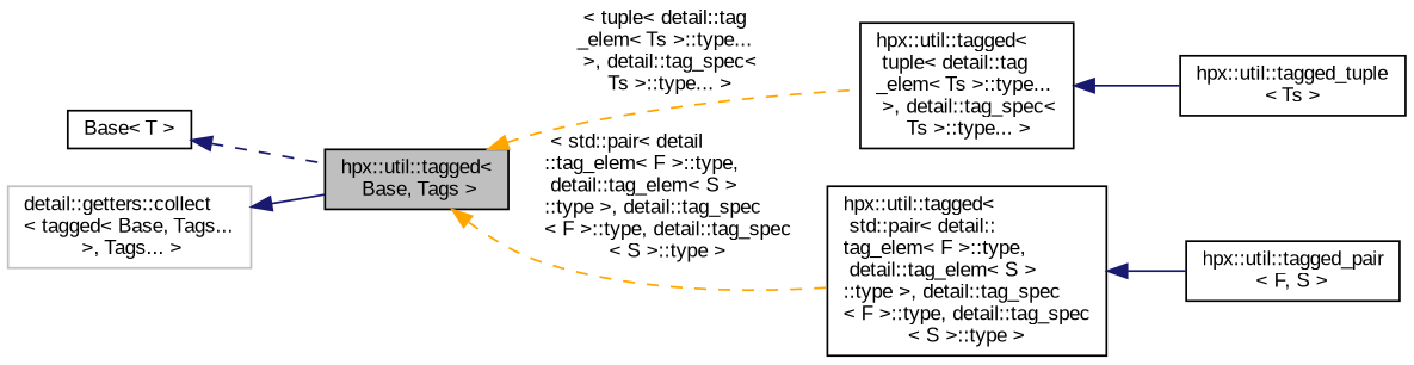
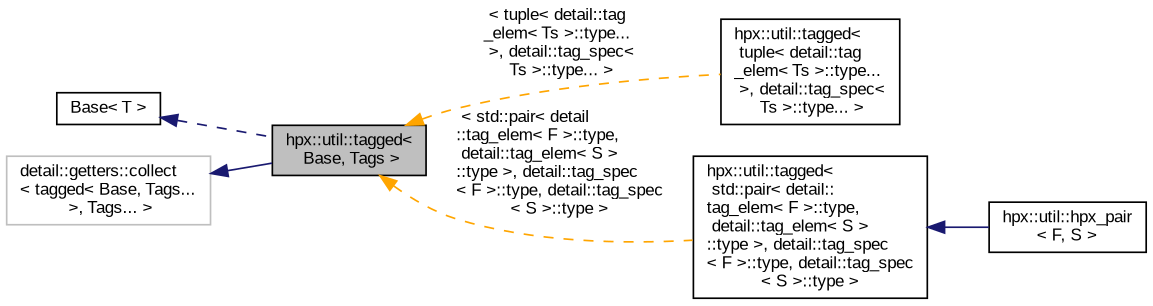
  digraph {
    fontname="Liberation Sans"
    rankdir=LR
    node [color=black fillcolor=white fontname="Liberation Sans" fontsize=10 shape=record style=filled]
    edge [color=midnightblue dir=back fontname="Liberation Sans" fontsize=10 labelfontname=Helvetica labelfontsize=10 style=dashed]
    n1 [fillcolor=grey75 fontcolor=black height=0.2 label="hpx::util::tagged\<\l Base, Tags \>" width=0.4]
    n2 [height=0.2 label="hpx::util::tagged\<\l tuple\< detail::tag\l_elem\< Ts \>::type...\l \>, detail::tag_spec\<\l Ts \>::type... \>" width=0.4]
    n3 [height=0.2 label="hpx::util::tagged\<\l std::pair\< detail::\ltag_elem\< F \>::type,\l detail::tag_elem\< S \>\l::type \>, detail::tag_spec\l\< F \>::type, detail::tag_spec\l\< S \>::type \>" width=0.4]
-   n4 [height=0.2 label="hpx::util::tagged_tuple\l\< Ts \>" width=0.4]
-   n5 [height=0.2 label="hpx::util::tagged_pair\l\< F, S \>" width=0.4]
+   n5 [height=0.2 label="hpx::util::hpx_pair\l\< F, S \>" width=0.4]
    n6 [height=0.2 label="Base\< T \>" width=0.4]
    n7 [color=grey75 height=0.2 label="detail::getters::collect\l\< tagged\< Base, Tags...\l \>, Tags... \>" width=0.4]
    n1 -> n2 [color=orange label=" \< tuple\< detail::tag\l_elem\< Ts \>::type...\l \>, detail::tag_spec\<\l Ts \>::type... \>"]
    n1 -> n3 [color=orange label=" \< std::pair\< detail\l::tag_elem\< F \>::type,\l detail::tag_elem\< S \>\l::type \>, detail::tag_spec\l\< F \>::type, detail::tag_spec\l\< S \>::type \>"]
-   n2 -> n4 [style=solid]
    n3 -> n5 [style=solid]
    n6 -> n1
    n7 -> n1 [style=solid]
  }
